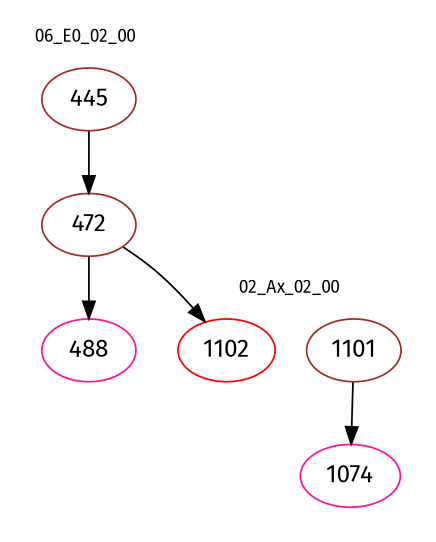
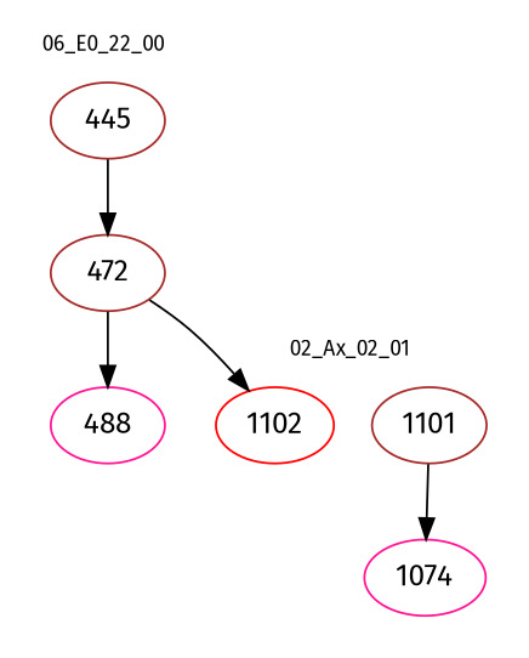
  digraph {
    fontname="Fira Sans"
    node [color=brown fontname="Fira Sans"]
    edge [color=black fontname="Fira Sans"]
    n1 [label=1101]
    n2 [color=deeppink label=1074]
    n3 [color=red label=1102]
    n4 [label=445]
    n5 [label=472]
    n6 [color=deeppink label=488]
    subgraph cluster_1 {
      color=white
      fontsize=10
-     label="02_Ax_02_00"
+     label="02_Ax_02_01"
      n1
      n2
      n3
    }
    subgraph cluster_2 {
      color=white
      fontsize=10
-     label="06_E0_02_00"
+     label="06_E0_22_00"
      n4
      n5
      n6
    }
    n1 -> n2
    n4 -> n5
    n5 -> n3
    n5 -> n6
  }
